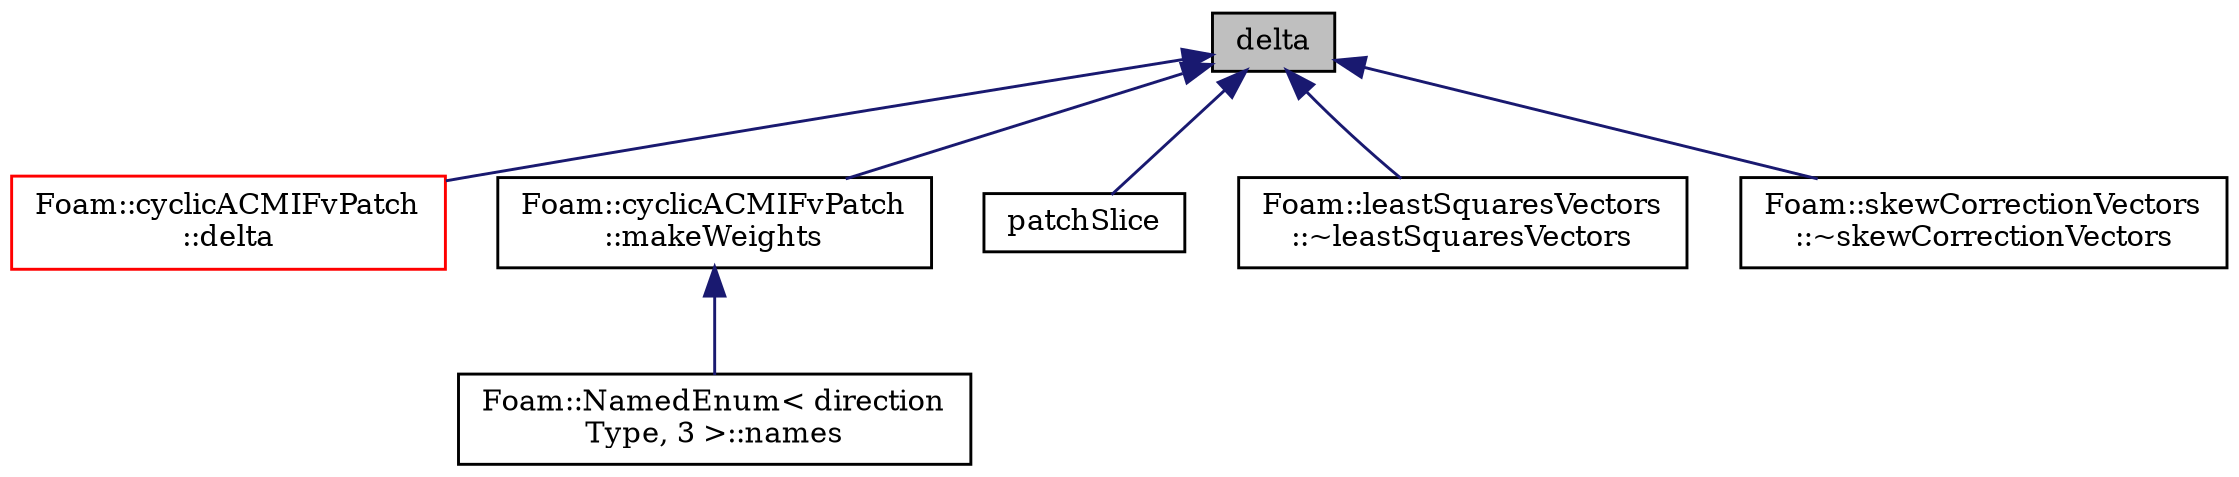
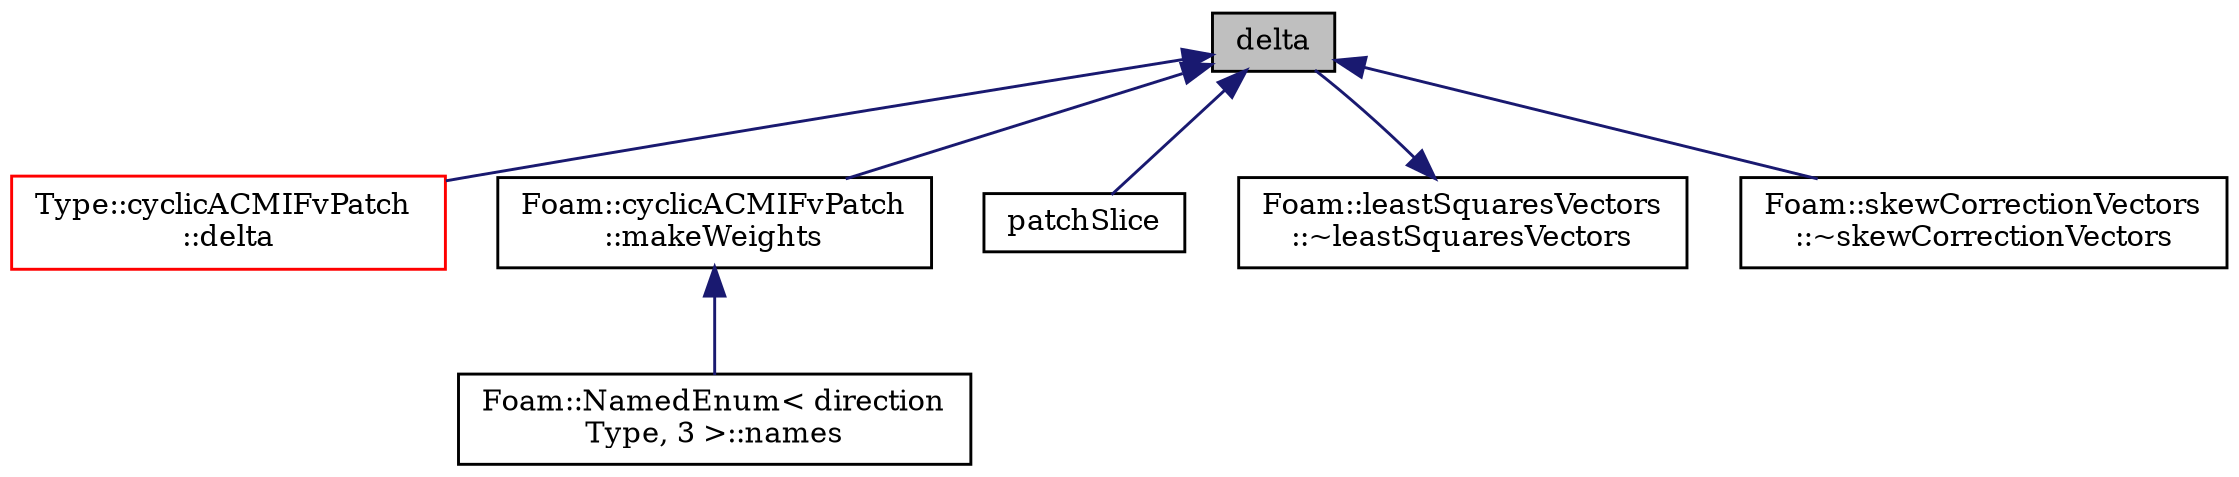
  digraph {
    fontname="DejaVu Serif"
    rankdir=TB
    node [color=black fontname="DejaVu Serif" fontsize=10 shape=record]
    edge [color=midnightblue dir=back fontname="DejaVu Serif" fontsize=10 labelfontname=FreeSans labelfontsize=10 style=solid]
    n1 [fillcolor=grey75 fontcolor=black height=0.2 label=delta style=filled width=0.4]
-   n2 [color=red height=0.2 label="Foam::cyclicACMIFvPatch\l::delta" width=0.4]
+   n2 [color=red height=0.2 label="Type::cyclicACMIFvPatch\l::delta" width=0.4]
    n3 [height=0.2 label="Foam::cyclicACMIFvPatch\l::makeWeights" width=0.4]
    n4 [height=0.2 label=patchSlice width=0.4]
    n5 [height=0.2 label="Foam::leastSquaresVectors\l::~leastSquaresVectors" width=0.4]
    n6 [height=0.2 label="Foam::skewCorrectionVectors\l::~skewCorrectionVectors" width=0.4]
    n7 [height=0.2 label="Foam::NamedEnum\< direction\lType, 3 \>::names" width=0.4]
    n1 -> n2
    n1 -> n3
    n1 -> n4
-   n1 -> n5
+   n5 -> n1
    n1 -> n6
    n3 -> n7
  }
